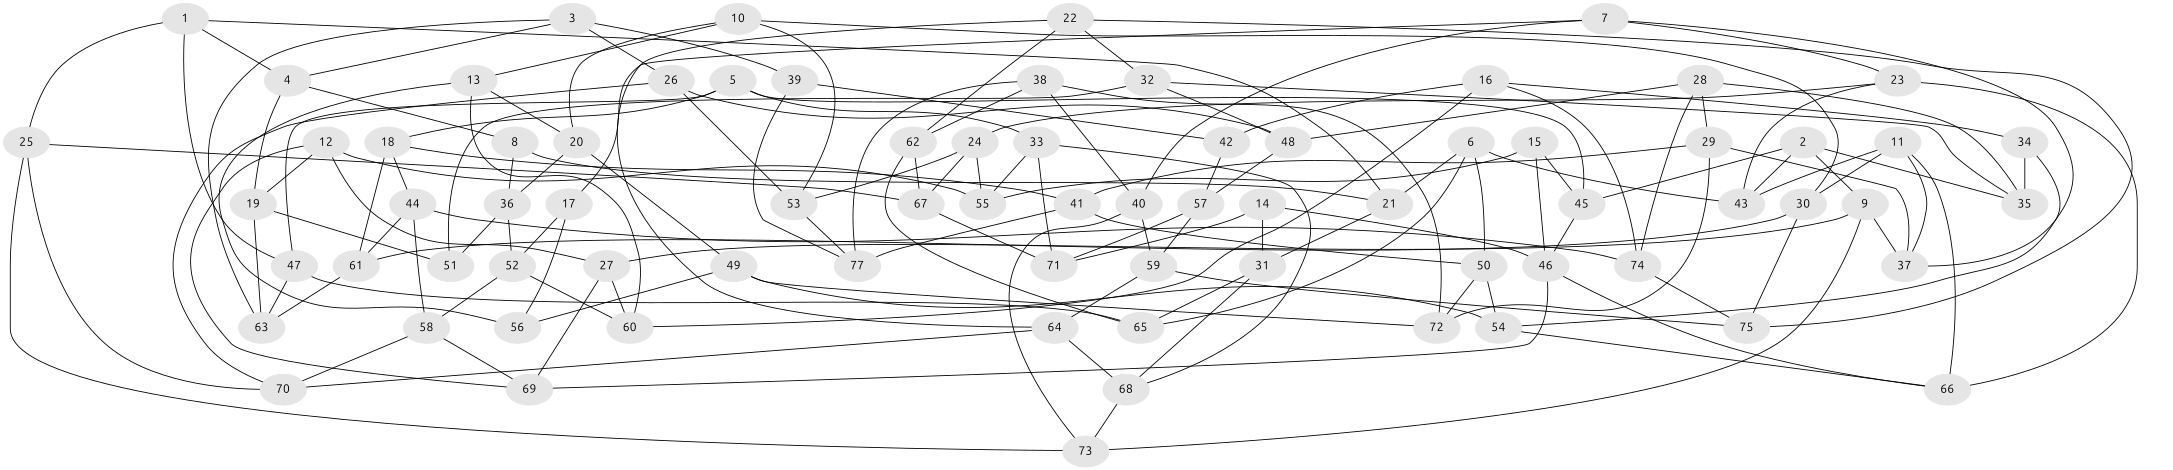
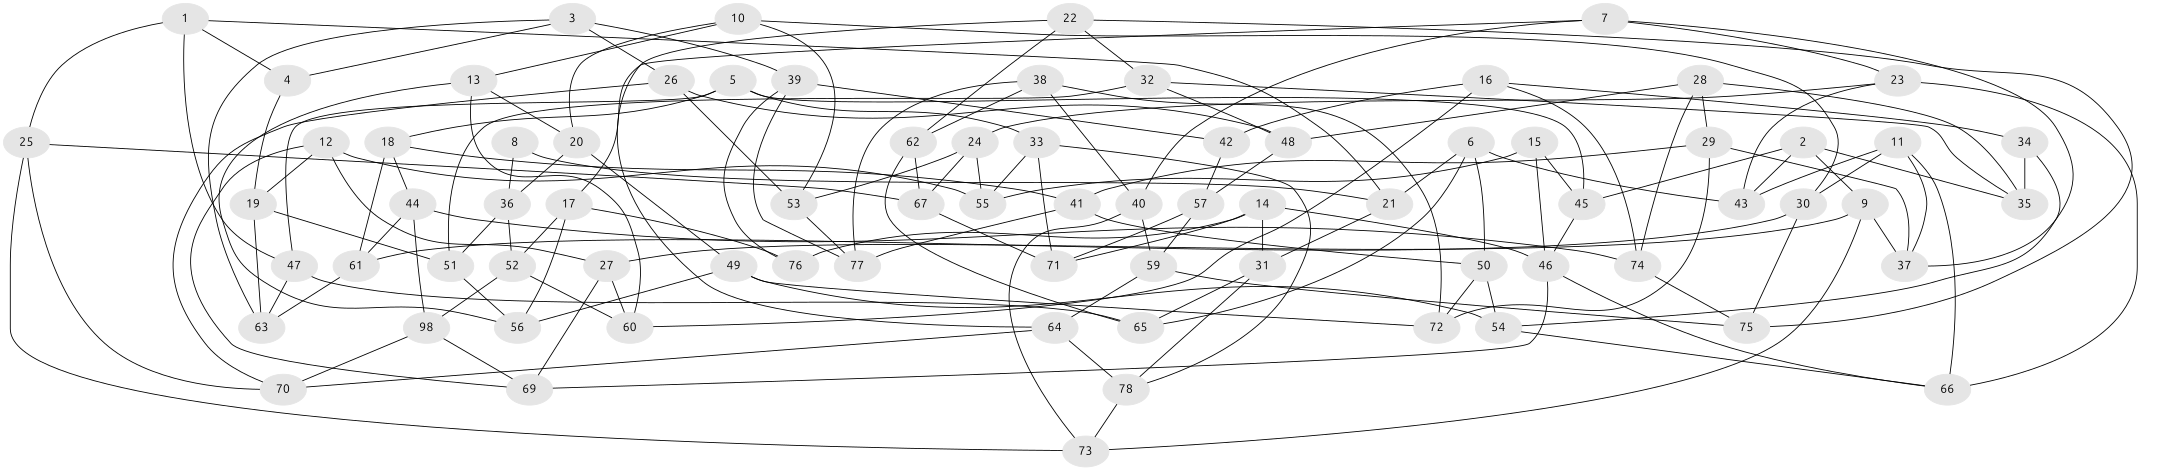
  graph {
    fontname=Ubuntu
    node [color=gray90 fontname=Ubuntu style=filled]
    edge [fontname=Ubuntu]
    1
    4
    21
    25
    47
    8
    19
    31
    73
    67
    70
    63
    65
    2
    9
    35
    43
    45
    37
    27
    46
    3
    26
    39
    53
    48
+   76
    42
    77
    36
    51
    5
    18
    33
    41
    44
    61
    55
    71
-   68
+   68 [label=78]
    6
    50
    72
    54
    7
    17
    23
    40
    56
    52
    66
    24
    59
    15
    69
    60
    10
    13
    20
    30
    49
    75
    11
    12
    14
    16
    34
    74
    57
-   58
+   58 [label=98]
    22
    32
    62
    64
    28
    29
    38
    1 -- 4
    1 -- 21
    1 -- 25
    1 -- 47
-   4 -- 8
    4 -- 19
    21 -- 31
    25 -- 73
    25 -- 67
    25 -- 70
    47 -- 63
    47 -- 65
    8 -- 21
    8 -- 36
    19 -- 63
    19 -- 51
    31 -- 65
    31 -- 68
    67 -- 71
    2 -- 9
    2 -- 35
    2 -- 43
    2 -- 45
    9 -- 73
    9 -- 37
    9 -- 27
    45 -- 46
    27 -- 69
    27 -- 60
    46 -- 66
    46 -- 69
    3 -- 4
    3 -- 63
    3 -- 26
    3 -- 39
    26 -- 70
    26 -- 53
    26 -- 48
+   39 -- 76
    39 -- 42
    39 -- 77
    53 -- 77
    48 -- 57
    42 -- 57
    36 -- 51
    36 -- 52
+   51 -- 56
    5 -- 47
    5 -- 45
    5 -- 18
    5 -- 33
    18 -- 41
    18 -- 44
    18 -- 61
    33 -- 55
    33 -- 71
    33 -- 68
    41 -- 77
    41 -- 50
    44 -- 61
    44 -- 74
    44 -- 58
    61 -- 63
    68 -- 73
    6 -- 21
    6 -- 65
    6 -- 43
    6 -- 50
    50 -- 72
    50 -- 54
    54 -- 66
    7 -- 37
    7 -- 17
    7 -- 23
    7 -- 40
+   17 -- 76
    17 -- 56
    17 -- 52
    23 -- 43
    23 -- 66
    23 -- 24
    40 -- 73
    40 -- 59
    52 -- 60
    52 -- 58
    24 -- 67
    24 -- 53
    24 -- 55
    59 -- 75
    59 -- 64
    15 -- 45
    15 -- 46
    15 -- 55
    10 -- 53
    10 -- 13
    10 -- 20
    10 -- 30
    13 -- 56
    13 -- 60
    13 -- 20
    20 -- 36
    20 -- 49
    30 -- 61
    30 -- 75
    49 -- 72
    49 -- 54
    49 -- 56
    11 -- 43
    11 -- 37
    11 -- 66
    11 -- 30
    12 -- 19
    12 -- 27
    12 -- 55
    12 -- 69
    14 -- 31
    14 -- 46
+   14 -- 76
    14 -- 71
    16 -- 42
    16 -- 60
    16 -- 34
    16 -- 74
    34 -- 35
    34 -- 54
    74 -- 75
    57 -- 71
    57 -- 59
    58 -- 70
    58 -- 69
    22 -- 75
    22 -- 32
    22 -- 62
    22 -- 64
    32 -- 35
    32 -- 48
    32 -- 51
    62 -- 67
    62 -- 65
    64 -- 70
    64 -- 68
    28 -- 35
    28 -- 48
    28 -- 74
    28 -- 29
    29 -- 37
    29 -- 41
    29 -- 72
    38 -- 77
    38 -- 72
    38 -- 40
    38 -- 62
  }
